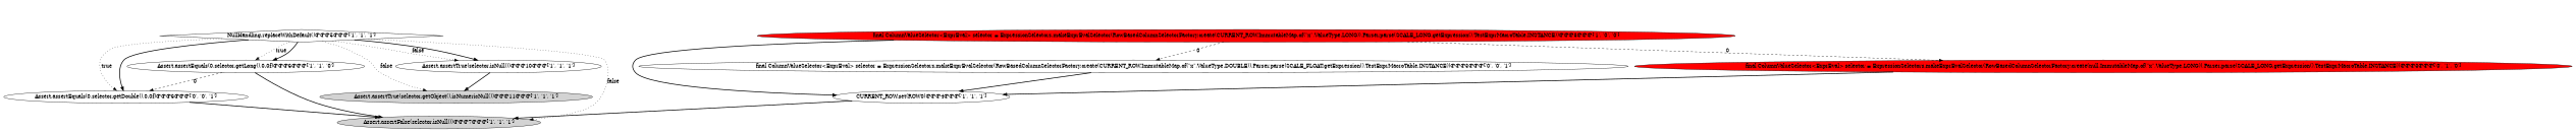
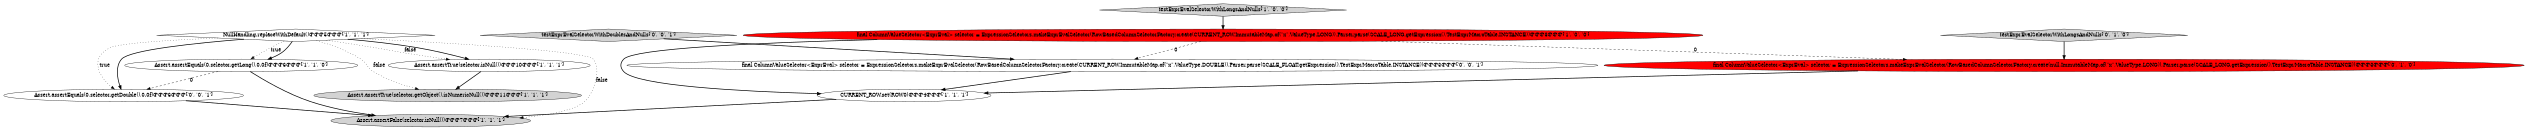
  digraph {
    node [fillcolor=white shape=ellipse style=filled]
    edge [style=bold]
    n1 [label="NullHandling.replaceWithDefault()@@@5@@@['1', '1', '1']" shape=diamond]
    n2 [label="Assert.assertEquals(0,selector.getLong(),0.0f)@@@6@@@['1', '1', '0']"]
    n3 [label="Assert.assertTrue(selector.isNull())@@@10@@@['1', '1', '1']"]
    n4 [fillcolor=lightgray label="Assert.assertTrue(selector.getObject().isNumericNull())@@@11@@@['1', '1', '1']"]
    n5 [label="Assert.assertEquals(0,selector.getDouble(),0.0f)@@@6@@@['0', '0', '1']"]
    n6 [fillcolor=lightgray label="Assert.assertFalse(selector.isNull())@@@7@@@['1', '1', '1']"]
    n7 [fillcolor=red label="final ColumnValueSelector<ExprEval> selector = ExpressionSelectors.makeExprEvalSelector(RowBasedColumnSelectorFactory.create(null,ImmutableMap.of(\"x\",ValueType.LONG)),Parser.parse(SCALE_LONG.getExpression(),TestExprMacroTable.INSTANCE))@@@3@@@['0', '1', '0']"]
    n8 [label="CURRENT_ROW.set(ROW0)@@@4@@@['1', '1', '1']"]
+   n9 [fillcolor=lightgray label="testExprEvalSelectorWithDoublesAndNulls['0', '0', '1']" shape=diamond]
    n10 [label="final ColumnValueSelector<ExprEval> selector = ExpressionSelectors.makeExprEvalSelector(RowBasedColumnSelectorFactory.create(CURRENT_ROW,ImmutableMap.of(\"x\",ValueType.DOUBLE)),Parser.parse(SCALE_FLOAT.getExpression(),TestExprMacroTable.INSTANCE))@@@3@@@['0', '0', '1']"]
+   n11 [fillcolor=lightgray label="testExprEvalSelectorWithLongsAndNulls['1', '0', '0']" shape=diamond]
    n12 [fillcolor=red label="final ColumnValueSelector<ExprEval> selector = ExpressionSelectors.makeExprEvalSelector(RowBasedColumnSelectorFactory.create(CURRENT_ROW,ImmutableMap.of(\"x\",ValueType.LONG)),Parser.parse(SCALE_LONG.getExpression(),TestExprMacroTable.INSTANCE))@@@3@@@['1', '0', '0']"]
+   n13 [fillcolor=lightgray label="testExprEvalSelectorWithLongsAndNulls['0', '1', '0']" shape=diamond]
    n1 -> n2 [label=true style=dotted]
    n1 -> n2
    n1 -> n3
    n1 -> n3 [label=false style=dotted]
    n1 -> n4 [label=false style=dotted]
    n1 -> n5 [label=true style=dotted]
    n1 -> n5
    n1 -> n6 [label=false style=dotted]
    n2 -> n5 [label=0 style=dashed]
    n2 -> n6
    n3 -> n4
    n5 -> n6
    n7 -> n8
    n8 -> n6
+   n9 -> n10
    n10 -> n8
+   n11 -> n12
    n12 -> n7 [label=0 style=dashed]
    n12 -> n8
    n12 -> n10 [label=0 style=dashed]
+   n13 -> n7
  }
